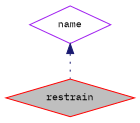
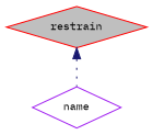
  digraph {
    rankdir=TB
    fontname="IBM Plex Mono"
    node [fontname="IBM Plex Mono" fontsize=10 shape=diamond]
    n1 [color=red fillcolor=grey75 fontcolor=black height=0.2 label=restrain style=filled width=0.4]
    n2 [color=purple height=0.2 label=name width=0.4]
-   n2 -> n1 [color=midnightblue dir=back fontname="IBM Plex Mono" fontsize=10 labelfontname=FreeSans labelfontsize=10 style=dotted]
+   n1 -> n2 [color=midnightblue dir=back fontname="IBM Plex Mono" fontsize=10 labelfontname=FreeSans labelfontsize=10 style=dotted]
  }
